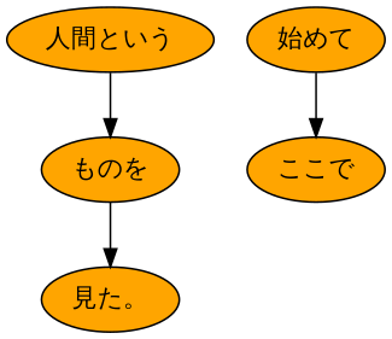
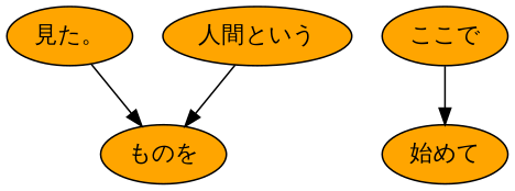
  digraph {
    node [fillcolor=orange style=filled]
    n1 [label="見た。"]
    n2 [label="ここで"]
    n3 [label="始めて"]
    n4 [label="人間という"]
    n5 [label="ものを"]
-   n3 -> n2
+   n2 -> n3
    n4 -> n5
-   n5 -> n1
+   n1 -> n5
  }
